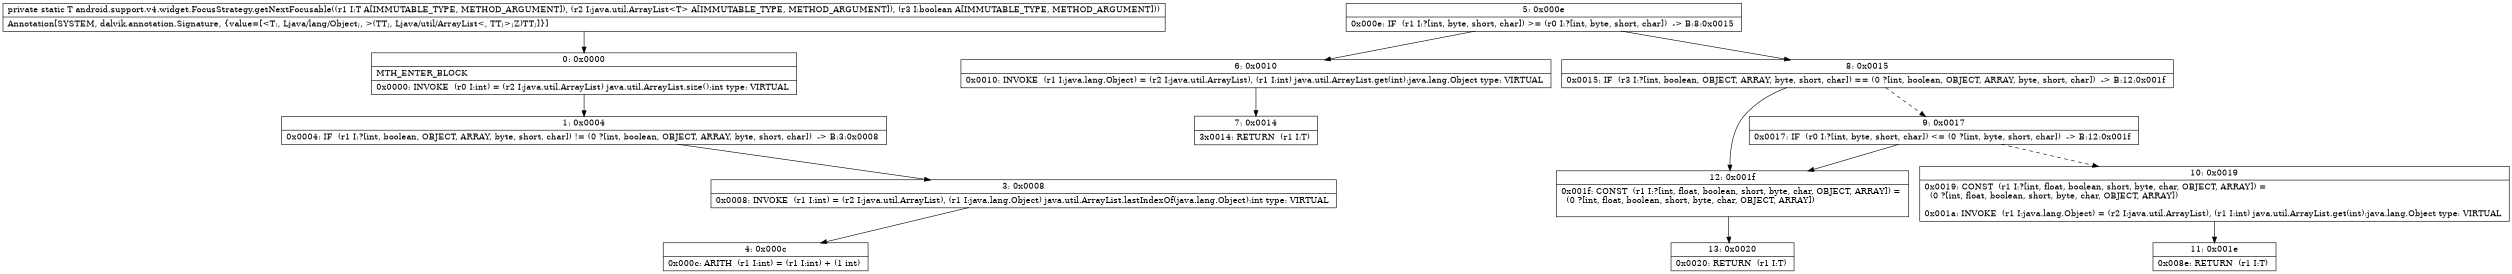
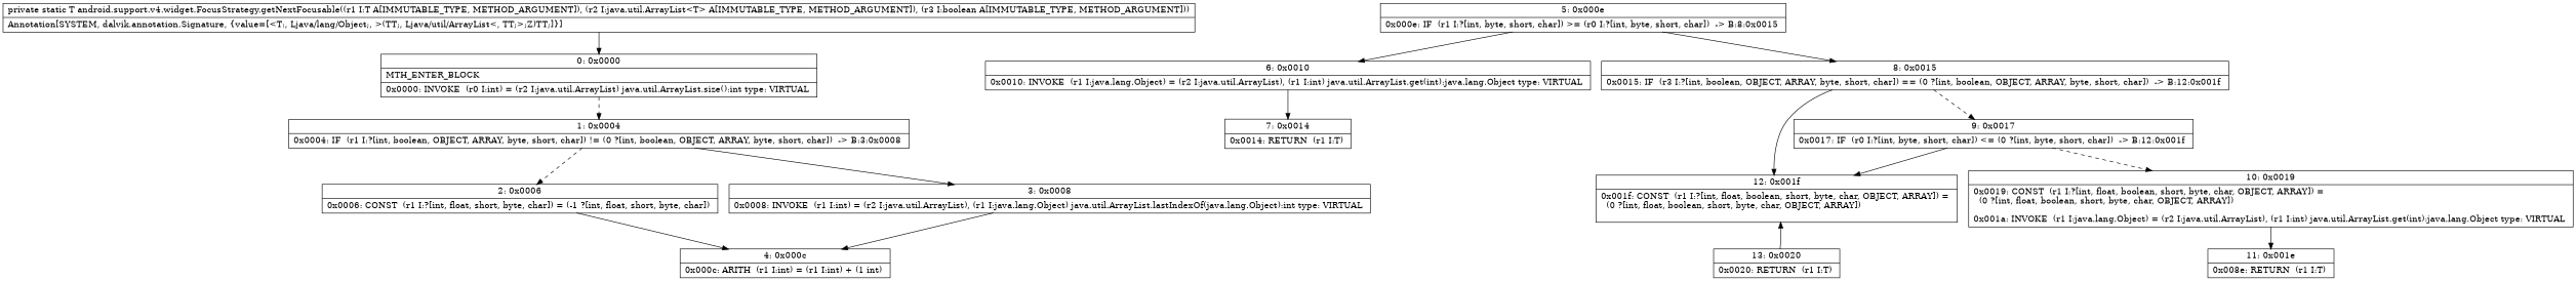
  digraph {
    node [shape=record]
    n1 [label="{0\:\ 0x0000|MTH_ENTER_BLOCK\l|0x0000: INVOKE  (r0 I:int) = (r2 I:java.util.ArrayList) java.util.ArrayList.size():int type: VIRTUAL \l}"]
    n2 [label="{1\:\ 0x0004|0x0004: IF  (r1 I:?[int, boolean, OBJECT, ARRAY, byte, short, char]) != (0 ?[int, boolean, OBJECT, ARRAY, byte, short, char])  \-\> B:3:0x0008 \l}"]
+   n3 [label="{2\:\ 0x0006|0x0006: CONST  (r1 I:?[int, float, short, byte, char]) = (\-1 ?[int, float, short, byte, char]) \l}"]
    n4 [label="{3\:\ 0x0008|0x0008: INVOKE  (r1 I:int) = (r2 I:java.util.ArrayList), (r1 I:java.lang.Object) java.util.ArrayList.lastIndexOf(java.lang.Object):int type: VIRTUAL \l}"]
    n5 [label="{4\:\ 0x000c|0x000c: ARITH  (r1 I:int) = (r1 I:int) + (1 int) \l}"]
    n6 [label="{5\:\ 0x000e|0x000e: IF  (r1 I:?[int, byte, short, char]) \>= (r0 I:?[int, byte, short, char])  \-\> B:8:0x0015 \l}"]
    n7 [label="{6\:\ 0x0010|0x0010: INVOKE  (r1 I:java.lang.Object) = (r2 I:java.util.ArrayList), (r1 I:int) java.util.ArrayList.get(int):java.lang.Object type: VIRTUAL \l}"]
    n8 [label="{8\:\ 0x0015|0x0015: IF  (r3 I:?[int, boolean, OBJECT, ARRAY, byte, short, char]) == (0 ?[int, boolean, OBJECT, ARRAY, byte, short, char])  \-\> B:12:0x001f \l}"]
-   n9 [label="{7\:\ 0x0014|3x0014: RETURN  (r1 I:T) \l}"]
+   n9 [label="{7\:\ 0x0014|0x0014: RETURN  (r1 I:T) \l}"]
    n10 [label="{9\:\ 0x0017|0x0017: IF  (r0 I:?[int, byte, short, char]) \<= (0 ?[int, byte, short, char])  \-\> B:12:0x001f \l}"]
    n11 [label="{12\:\ 0x001f|0x001f: CONST  (r1 I:?[int, float, boolean, short, byte, char, OBJECT, ARRAY]) = \l  (0 ?[int, float, boolean, short, byte, char, OBJECT, ARRAY])\l \l}"]
    n12 [label="{10\:\ 0x0019|0x0019: CONST  (r1 I:?[int, float, boolean, short, byte, char, OBJECT, ARRAY]) = \l  (0 ?[int, float, boolean, short, byte, char, OBJECT, ARRAY])\l \l0x001a: INVOKE  (r1 I:java.lang.Object) = (r2 I:java.util.ArrayList), (r1 I:int) java.util.ArrayList.get(int):java.lang.Object type: VIRTUAL \l}"]
    n13 [label="{13\:\ 0x0020|0x0020: RETURN  (r1 I:T) \l}"]
    n14 [label="{11\:\ 0x001e|0x008e: RETURN  (r1 I:T) \l}"]
    n15 [label="{private static T android.support.v4.widget.FocusStrategy.getNextFocusable((r1 I:T A[IMMUTABLE_TYPE, METHOD_ARGUMENT]), (r2 I:java.util.ArrayList\<T\> A[IMMUTABLE_TYPE, METHOD_ARGUMENT]), (r3 I:boolean A[IMMUTABLE_TYPE, METHOD_ARGUMENT]))  | Annotation[SYSTEM, dalvik.annotation.Signature, \{value=[\<T:, Ljava\/lang\/Object;, \>(TT;, Ljava\/util\/ArrayList\<, TT;\>;Z)TT;]\}]\l}"]
-   n1 -> n2
+   n1 -> n2 [style=dashed]
+   n2 -> n3 [style=dashed]
    n2 -> n4
+   n3 -> n5
    n4 -> n5
    n6 -> n7 [style=solid]
    n6 -> n8
    n7 -> n9
    n8 -> n10 [style=dashed]
    n8 -> n11
    n10 -> n11
    n10 -> n12 [style=dashed]
-   n11 -> n13
+   n13 -> n11
    n12 -> n14
    n15 -> n1
  }
